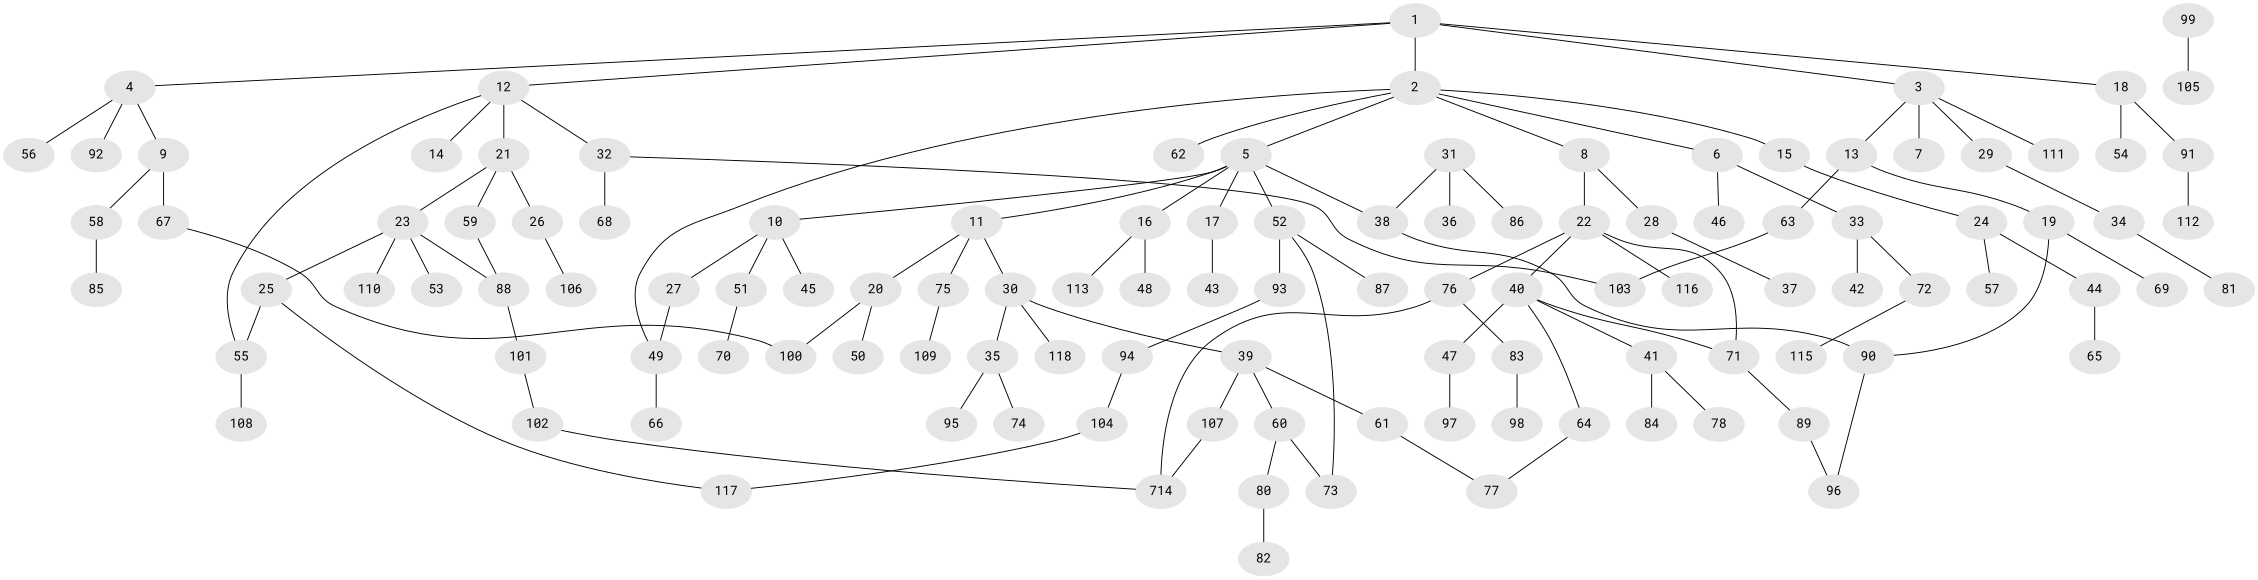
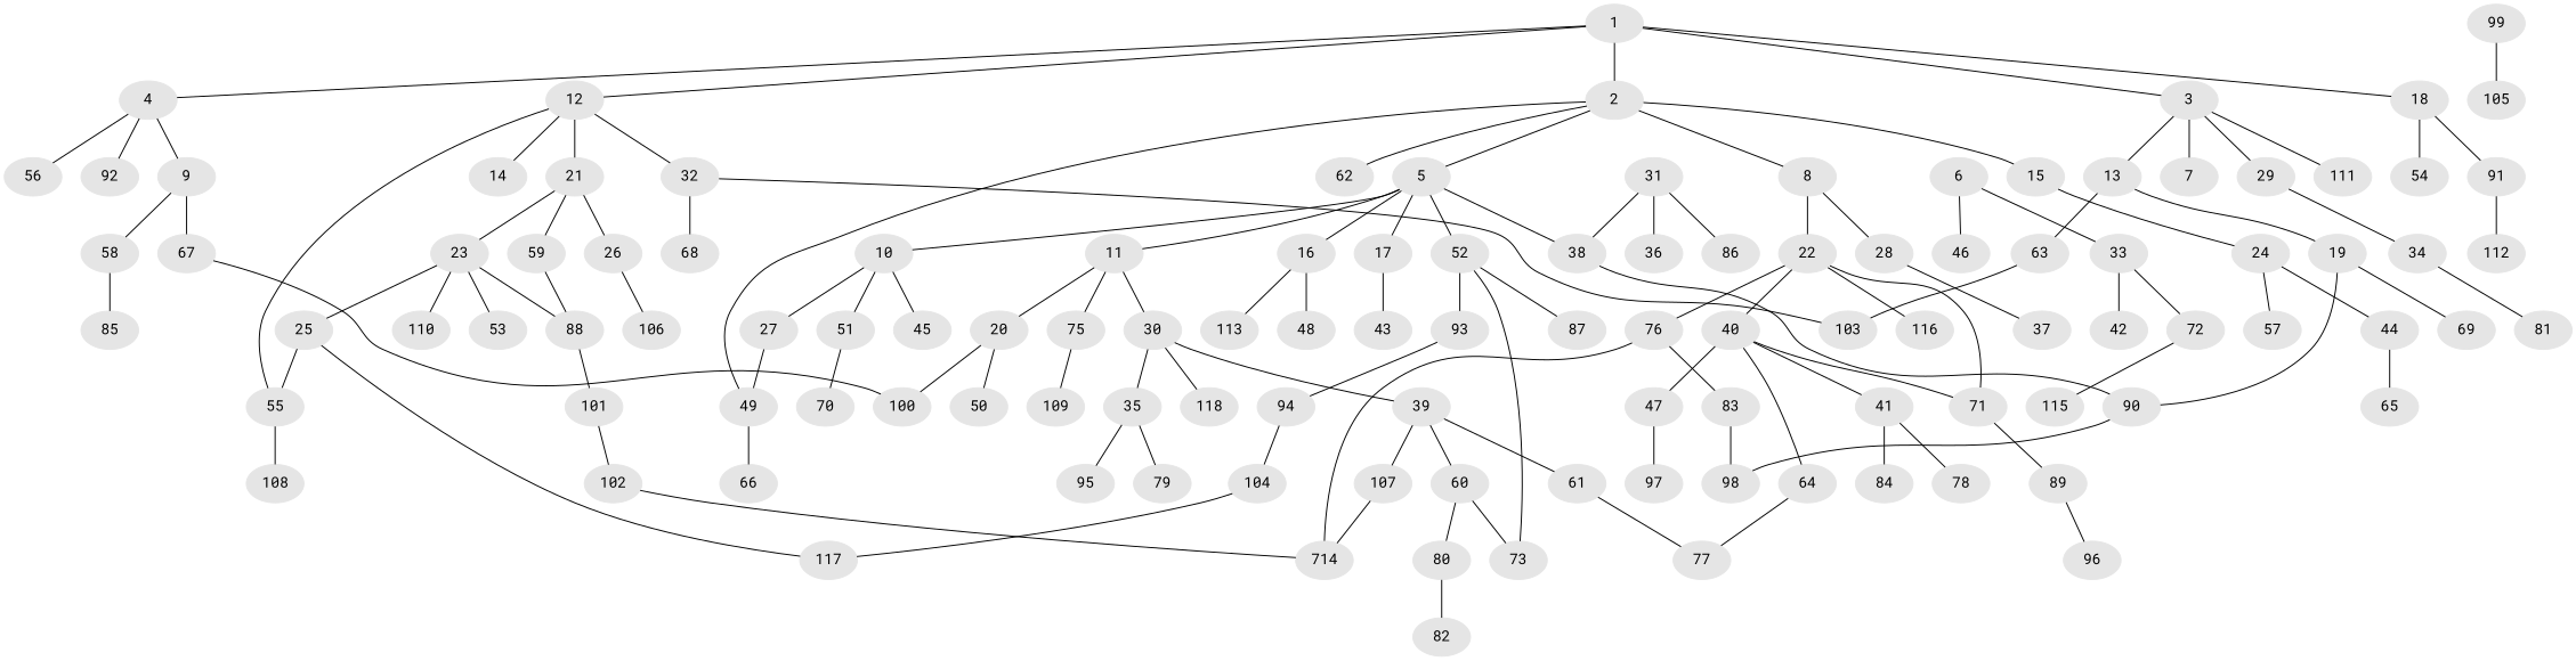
  graph {
    fontname="Roboto Mono"
    node [color=gray90 fontname="Roboto Mono" style=filled]
    edge [fontname="Roboto Mono"]
    1
    2
    3
    4
    12
    18
    5
    6
    8
    15
    49
    62
    7
    13
    29
    111
    9
    56
    92
    14
    21
    32
    55
    54
    91
    10
    11
    16
    17
    38
    52
    33
    46
    22
    28
    24
    66
    19
    63
    34
    58
    67
    27
    45
    51
    20
    30
    75
    48
    113
    43
    90
    73
    87
    93
    42
    72
    40
    71
    76
    116
    37
    85
    100
    70
    50
    35
    39
    118
    109
    23
    26
    59
    68
    103
    108
    69
    44
    57
    112
    96
    25
    53
    110
    88
    106
    41
    47
    64
    89
    83
    n92 [label=714]
    117
    31
    36
    86
    65
    81
-   74
+   74 [label=79]
    95
    60
    61
    107
    115
    80
    77
    78
    84
    97
    94
    101
    82
    98
    99
    105
    102
    104
    1 -- 2
    1 -- 3
    1 -- 4
    1 -- 12
    1 -- 18
    2 -- 5
-   2 -- 6
    2 -- 8
    2 -- 15
    2 -- 49
    2 -- 62
    3 -- 7
    3 -- 13
    3 -- 29
    3 -- 111
    4 -- 9
    4 -- 56
    4 -- 92
    12 -- 14
    12 -- 21
    12 -- 32
    12 -- 55
    18 -- 54
    18 -- 91
    5 -- 10
    5 -- 11
    5 -- 16
    5 -- 17
    5 -- 38
    5 -- 52
    6 -- 33
    6 -- 46
    8 -- 22
    8 -- 28
    15 -- 24
    49 -- 66
    13 -- 19
    13 -- 63
    29 -- 34
    9 -- 58
    9 -- 67
    21 -- 23
    21 -- 26
    21 -- 59
    32 -- 68
    32 -- 103
    55 -- 108
    91 -- 112
    10 -- 27
    10 -- 45
    10 -- 51
    11 -- 20
    11 -- 30
    11 -- 75
    16 -- 48
    16 -- 113
    17 -- 43
    38 -- 90
    52 -- 73
    52 -- 87
    52 -- 93
    33 -- 42
    33 -- 72
    22 -- 40
    22 -- 71
    22 -- 76
    22 -- 116
    28 -- 37
    24 -- 44
    24 -- 57
    19 -- 90
    19 -- 69
    63 -- 103
    34 -- 81
    58 -- 85
    67 -- 100
    27 -- 49
    51 -- 70
    20 -- 100
    20 -- 50
    30 -- 35
    30 -- 39
    30 -- 118
    75 -- 109
-   90 -- 96
+   90 -- 98
    93 -- 94
    72 -- 115
    40 -- 71
    40 -- 41
    40 -- 47
    40 -- 64
    71 -- 89
    76 -- 83
    76 -- n92
    35 -- 74
    35 -- 95
    39 -- 60
    39 -- 61
    39 -- 107
    23 -- 25
    23 -- 53
    23 -- 110
    23 -- 88
    26 -- 106
    59 -- 88
    44 -- 65
    25 -- 55
    25 -- 117
    88 -- 101
    41 -- 78
    41 -- 84
    47 -- 97
    64 -- 77
    89 -- 96
    83 -- 98
    31 -- 38
    31 -- 36
    31 -- 86
    60 -- 73
    60 -- 80
    61 -- 77
    107 -- n92
    80 -- 82
    94 -- 104
    101 -- 102
    99 -- 105
    102 -- n92
    104 -- 117
  }
